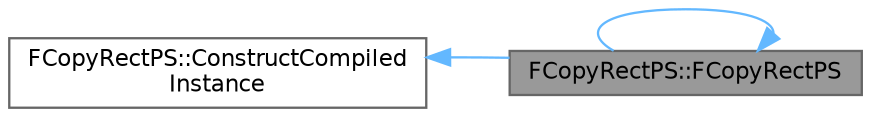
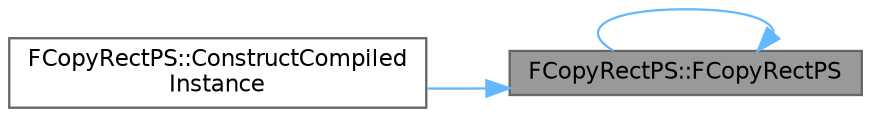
  digraph {
    rankdir=RL
    node [fontname=Helvetica fontsize=10 shape=box style=filled]
    edge [color=steelblue1 dir=back fontname=Helvetica fontsize=10 labelfontname=Helvetica labelfontsize=10 style=solid]
    n1 [color=gray40 fillcolor=grey60 fontcolor=black height=0.2 label="FCopyRectPS::FCopyRectPS" width=0.4]
    n2 [color=grey40 fillcolor=white height=0.2 label="FCopyRectPS::ConstructCompiled\lInstance" width=0.4]
    n1 -> n1
-   n2 -> n1
+   n1 -> n2
  }
